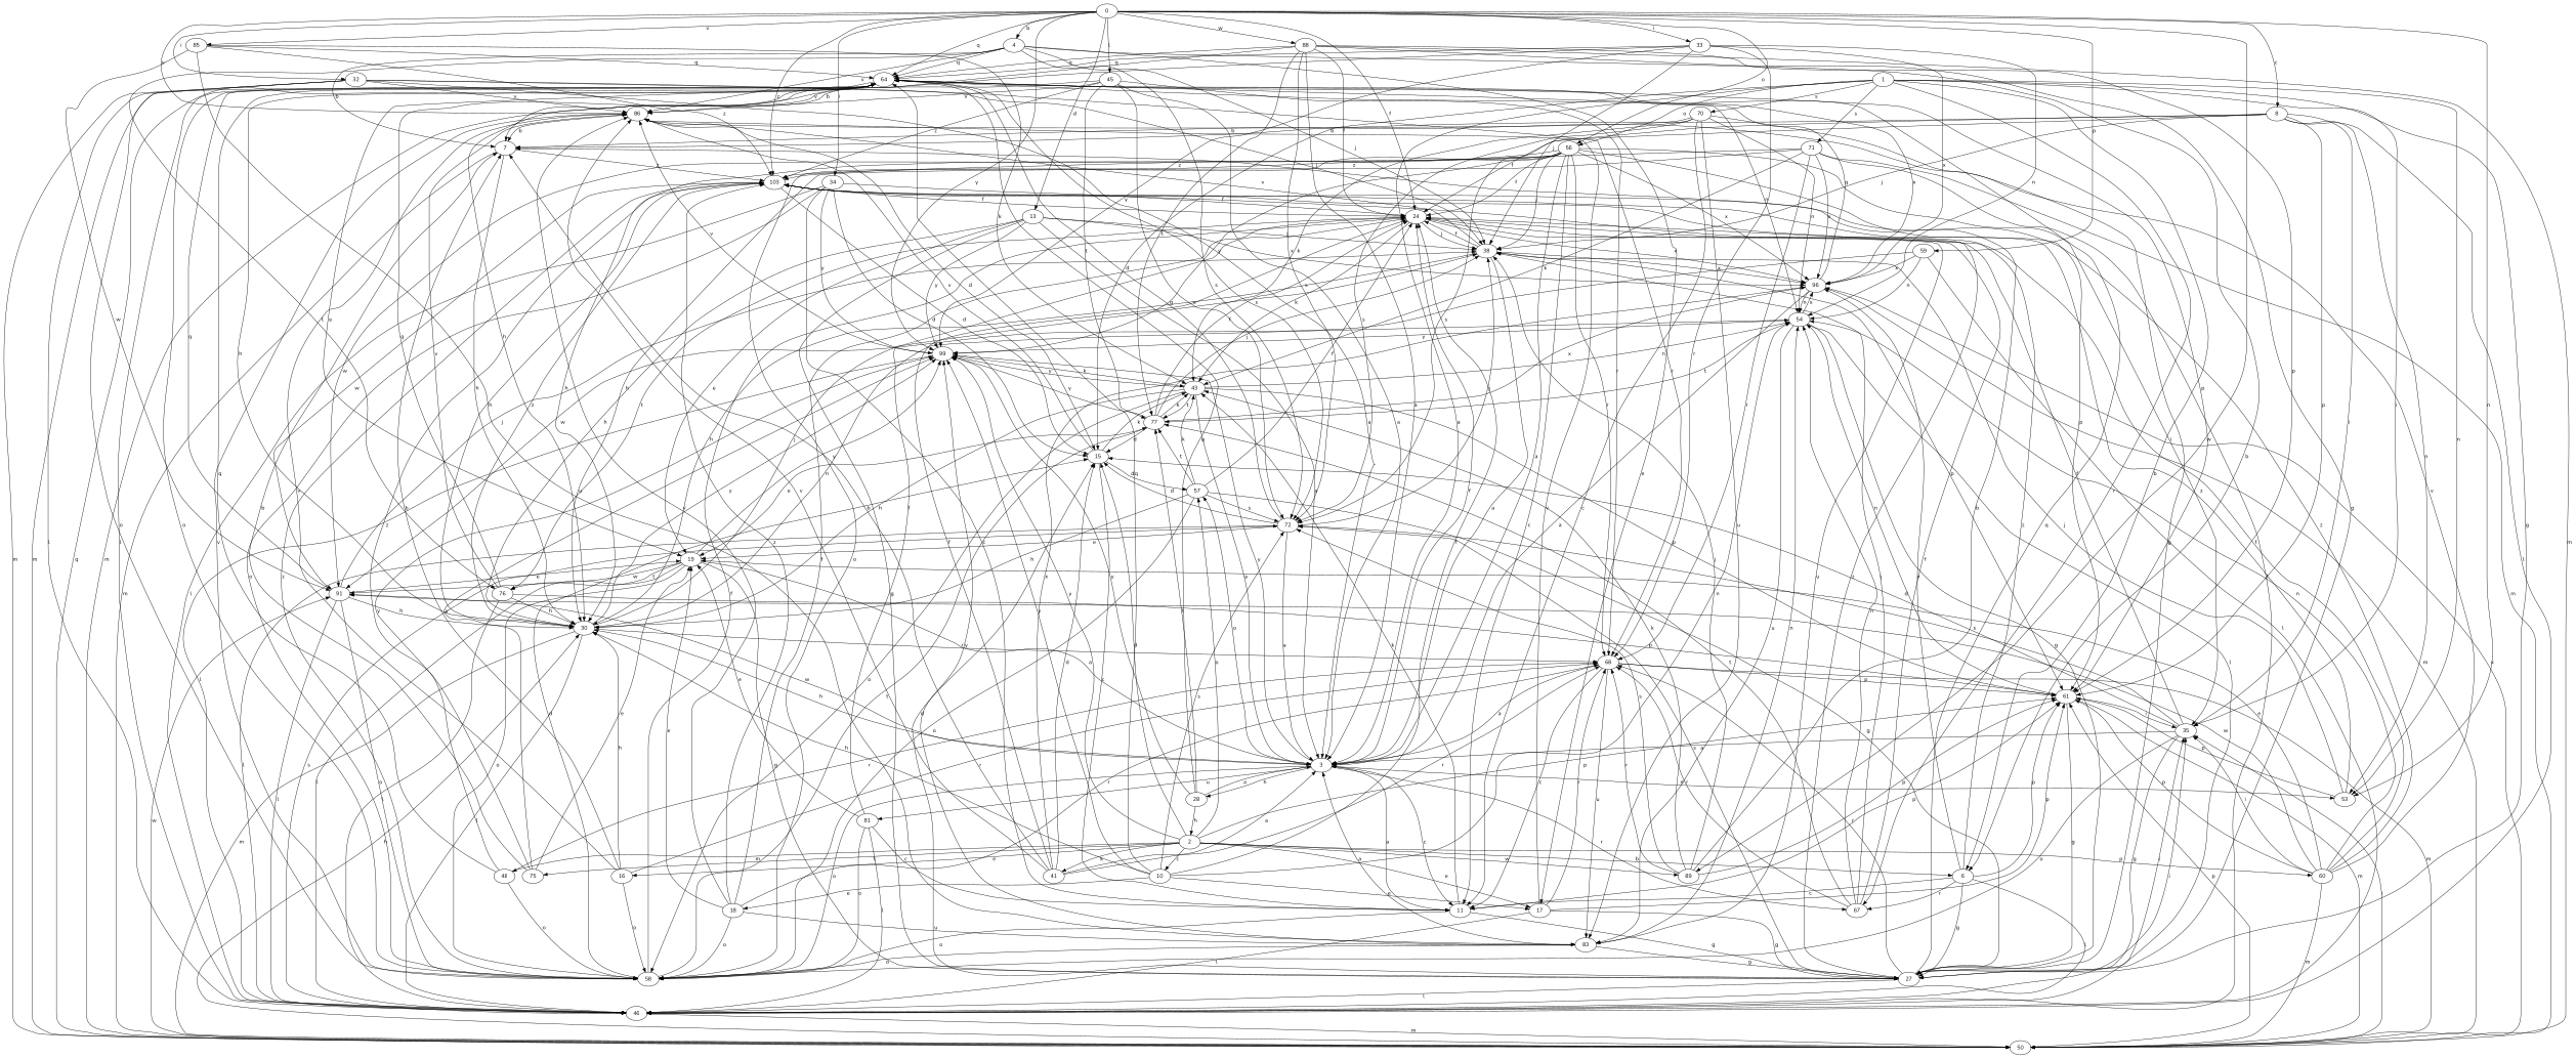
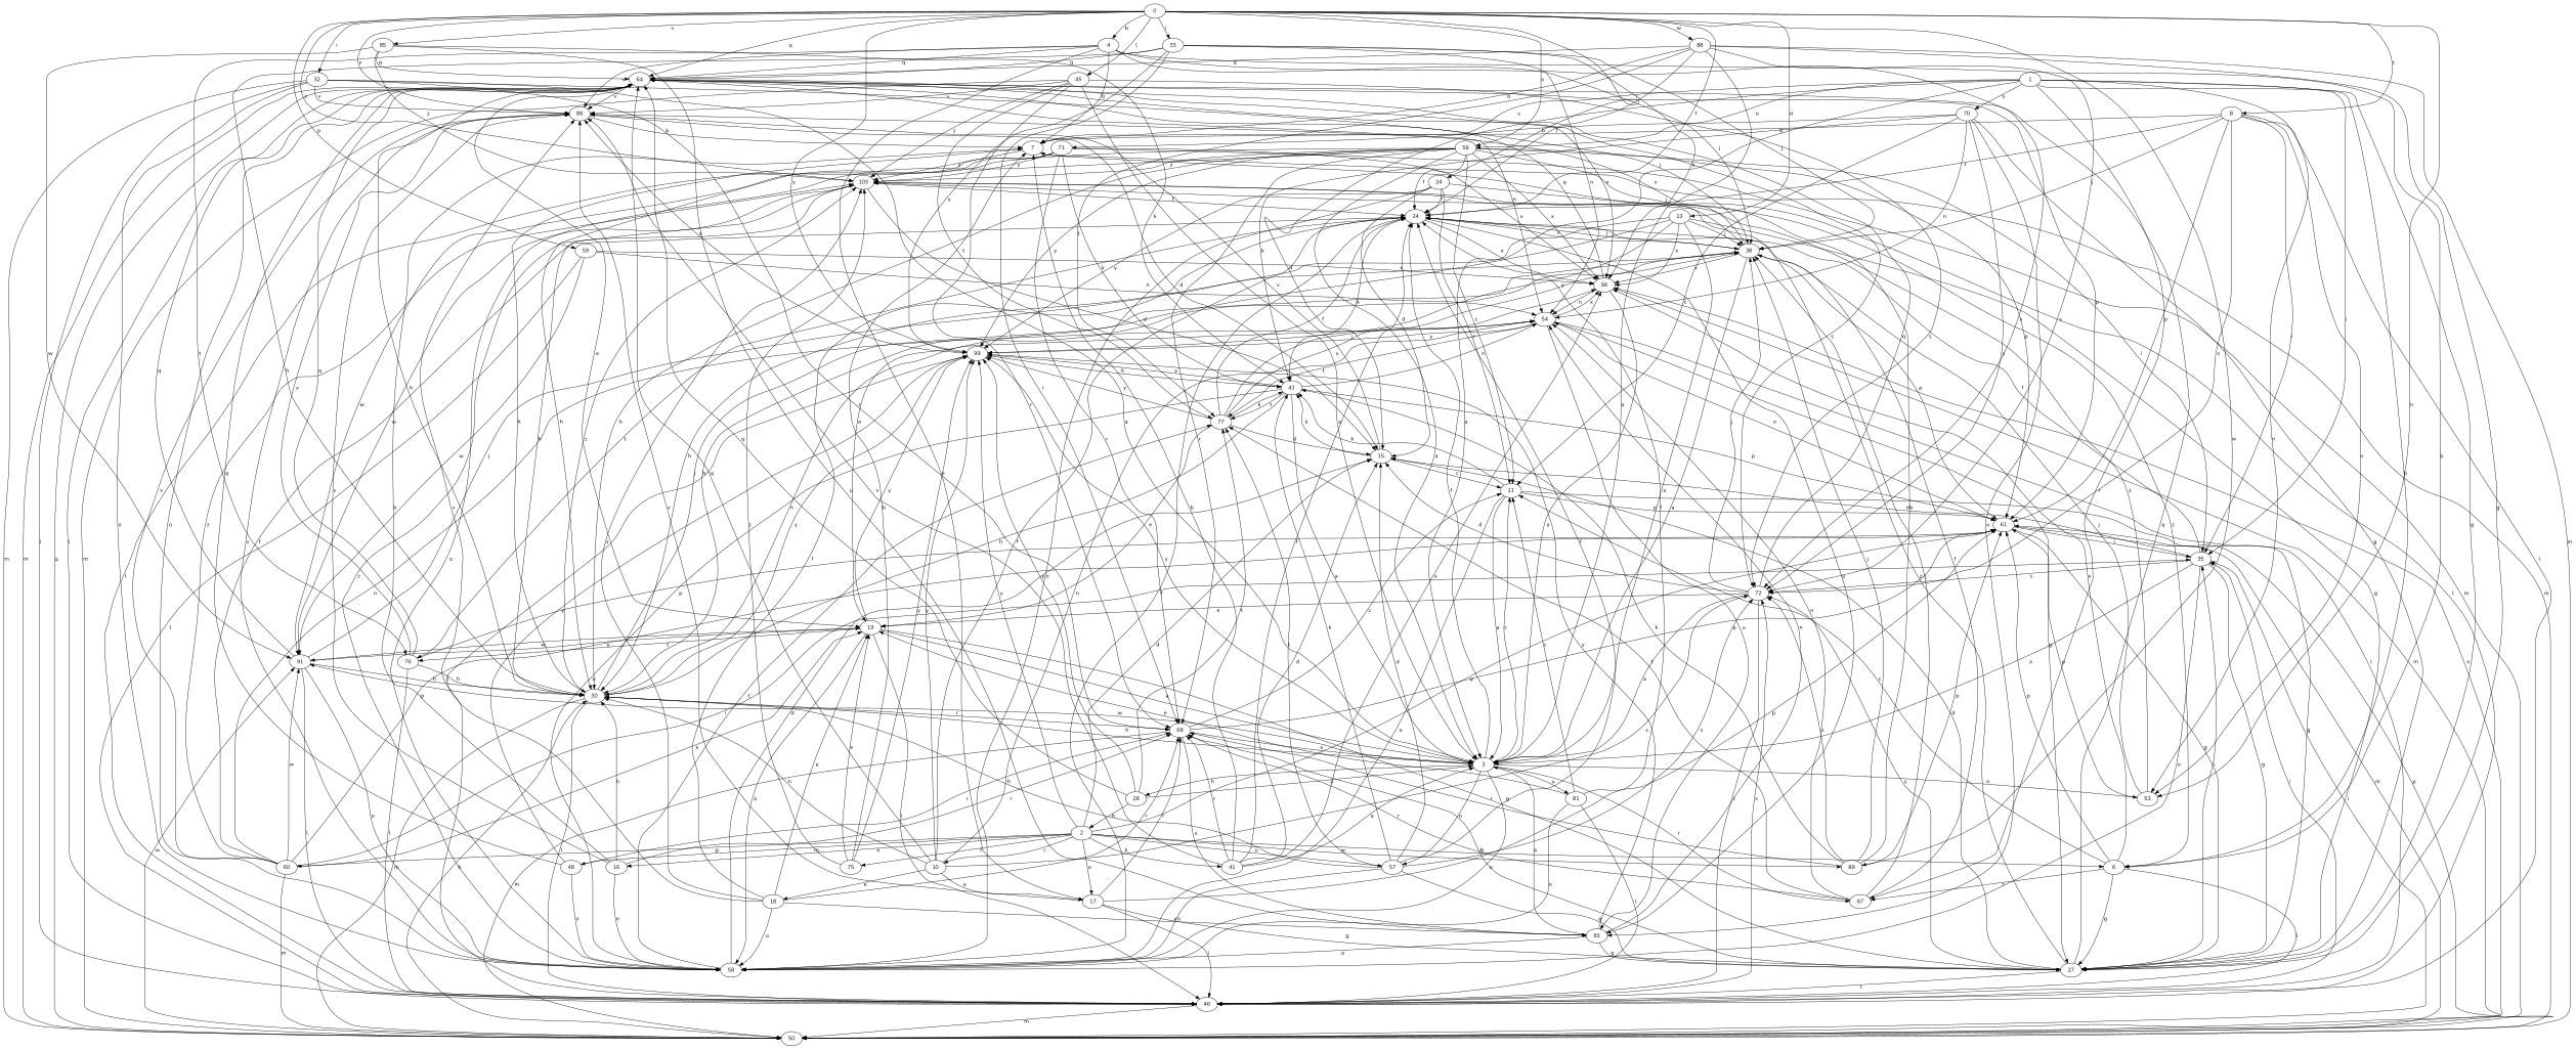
  strict digraph {
    fontname=Nunito
    node [fontname=Nunito]
    edge [fontname=Nunito]
    0
    4
    8
    13
    24
    32
    33
    34
    45
    53
    56
    59
    n13 [label=64]
    85
    86
    88
    89
    99
    103
    6
    17
    7
    38
    72
    76
    35
    61
    46
    3
    27
    30
    96
    19
    43
    83
    58
    50
    68
    54
    15
    11
    77
    91
    1
    67
    70
    71
    28
    57
    81
    2
    10
    16
    41
    48
    60
    75
    18
    0 -> 4 [label=b]
    0 -> 8 [label=c]
    0 -> 13 [label=d]
    0 -> 24 [label=f]
    0 -> 32 [label=i]
    0 -> 33 [label=i]
    0 -> 34 [label=i]
    0 -> 45 [label=l]
    0 -> 53 [label=n]
    0 -> 56 [label=o]
    0 -> 59 [label=p]
    0 -> n13 [label=q]
    0 -> 85 [label=v]
    0 -> 86 [label=v]
    0 -> 88 [label=w]
    0 -> 89 [label=w]
    0 -> 99 [label=y]
    0 -> 103 [label=z]
    4 -> n13 [label=q]
    4 -> 86 [label=v]
    4 -> 6 [label=b]
    4 -> 17 [label=e]
    4 -> 7 [label=b]
    4 -> 38 [label=j]
    4 -> 72 [label=s]
    4 -> 76 [label=t]
    8 -> 24 [label=f]
    8 -> 53 [label=n]
    8 -> 7 [label=b]
    8 -> 38 [label=j]
    8 -> 72 [label=s]
    8 -> 35 [label=i]
    8 -> 61 [label=p]
    8 -> 46 [label=l]
    13 -> 99 [label=y]
    13 -> 38 [label=j]
    13 -> 3 [label=a]
    13 -> 27 [label=g]
    13 -> 30 [label=h]
    13 -> 96 [label=x]
    13 -> 19 [label=e]
    24 -> 38 [label=j]
    24 -> 76 [label=t]
    24 -> 96 [label=x]
    24 -> 43 [label=k]
    24 -> 83 [label=u]
    32 -> 86 [label=v]
    32 -> 38 [label=j]
    32 -> 46 [label=l]
    32 -> 3 [label=a]
    32 -> 58 [label=o]
    32 -> 50 [label=m]
    32 -> 68 [label=r]
    33 -> n13 [label=q]
    33 -> 99 [label=y]
    33 -> 38 [label=j]
    33 -> 30 [label=h]
    33 -> 96 [label=x]
    33 -> 68 [label=r]
    33 -> 54 [label=n]
    34 -> 24 [label=f]
    34 -> 99 [label=y]
    34 -> 46 [label=l]
    34 -> 58 [label=o]
    34 -> 15 [label=d]
    34 -> 11 [label=c]
    45 -> 86 [label=v]
    45 -> 103 [label=z]
    45 -> 72 [label=s]
    45 -> 3 [label=a]
    45 -> 50 [label=m]
    45 -> 68 [label=r]
    45 -> 77 [label=t]
    53 -> 103 [label=z]
    53 -> 38 [label=j]
    53 -> 61 [label=p]
    56 -> 24 [label=f]
    56 -> 99 [label=y]
    56 -> 103 [label=z]
    56 -> 38 [label=j]
    56 -> 35 [label=i]
    56 -> 61 [label=p]
    56 -> 3 [label=a]
    56 -> 30 [label=h]
    56 -> 96 [label=x]
    56 -> 58 [label=o]
    56 -> 68 [label=r]
    56 -> 11 [label=c]
    56 -> 91 [label=w]
    59 -> 46 [label=l]
    59 -> 96 [label=x]
    59 -> 54 [label=n]
    59 -> 91 [label=w]
    n13 -> 86 [label=v]
    n13 -> 72 [label=s]
    n13 -> 61 [label=p]
    n13 -> 46 [label=l]
    n13 -> 30 [label=h]
    n13 -> 96 [label=x]
    n13 -> 19 [label=e]
    n13 -> 58 [label=o]
    n13 -> 50 [label=m]
    n13 -> 54 [label=n]
    85 -> n13 [label=q]
    85 -> 103 [label=z]
    85 -> 43 [label=k]
    85 -> 83 [label=u]
    85 -> 91 [label=w]
    86 -> 7 [label=b]
    86 -> 15 [label=d]
    88 -> 24 [label=f]
    88 -> n13 [label=q]
    88 -> 7 [label=b]
    88 -> 72 [label=s]
-   88 -> 61 [label=p]
    88 -> 3 [label=a]
    88 -> 27 [label=g]
    88 -> 50 [label=m]
    88 -> 77 [label=t]
    89 -> 7 [label=b]
    89 -> 38 [label=j]
    89 -> 72 [label=s]
    89 -> 61 [label=p]
    89 -> 43 [label=k]
    89 -> 68 [label=r]
    99 -> 86 [label=v]
    99 -> 46 [label=l]
    99 -> 43 [label=k]
    103 -> 24 [label=f]
    103 -> 30 [label=h]
    103 -> 15 [label=d]
    103 -> 91 [label=w]
    6 -> 103 [label=z]
    6 -> 61 [label=p]
    6 -> 46 [label=l]
    6 -> 27 [label=g]
    6 -> 96 [label=x]
    6 -> 11 [label=c]
    6 -> 67 [label=r]
    17 -> 86 [label=v]
    17 -> 61 [label=p]
    17 -> 46 [label=l]
    17 -> 27 [label=g]
    17 -> 68 [label=r]
    7 -> 103 [label=z]
    7 -> 30 [label=h]
    7 -> 50 [label=m]
    38 -> 24 [label=f]
    38 -> 86 [label=v]
    38 -> 61 [label=p]
    38 -> 3 [label=a]
    38 -> 30 [label=h]
    38 -> 96 [label=x]
    72 -> n13 [label=q]
    72 -> 38 [label=j]
    72 -> 46 [label=l]
    72 -> 3 [label=a]
    72 -> 19 [label=e]
    72 -> 15 [label=d]
    76 -> n13 [label=q]
    76 -> 86 [label=v]
    76 -> 61 [label=p]
    76 -> 46 [label=l]
    76 -> 30 [label=h]
    35 -> 24 [label=f]
    35 -> 72 [label=s]
    35 -> 3 [label=a]
    35 -> 27 [label=g]
    35 -> 58 [label=o]
    35 -> 15 [label=d]
    61 -> 35 [label=i]
    61 -> 27 [label=g]
    61 -> 50 [label=m]
    61 -> 54 [label=n]
    46 -> 72 [label=s]
    46 -> 35 [label=i]
    46 -> 50 [label=m]
    3 -> 24 [label=f]
    3 -> 53 [label=n]
    3 -> 99 [label=y]
    3 -> 30 [label=h]
    3 -> 58 [label=o]
    3 -> 11 [label=c]
    3 -> 91 [label=w]
    3 -> 67 [label=r]
    3 -> 28 [label=h]
    3 -> 57 [label=o]
    3 -> 81 [label=u]
    27 -> n13 [label=q]
    27 -> 103 [label=z]
    27 -> 72 [label=s]
    27 -> 35 [label=i]
    27 -> 46 [label=l]
    27 -> 68 [label=r]
    27 -> 15 [label=d]
    30 -> 99 [label=y]
    30 -> 103 [label=z]
    30 -> 38 [label=j]
    30 -> 46 [label=l]
    30 -> 50 [label=m]
    30 -> 68 [label=r]
    30 -> 54 [label=n]
    96 -> n13 [label=q]
    96 -> 3 [label=a]
    96 -> 50 [label=m]
    96 -> 54 [label=n]
    19 -> 99 [label=y]
    19 -> 76 [label=t]
    19 -> 46 [label=l]
    19 -> 3 [label=a]
    19 -> 27 [label=g]
    19 -> 58 [label=o]
    19 -> 91 [label=w]
    43 -> 99 [label=y]
    43 -> 61 [label=p]
    43 -> 3 [label=a]
    43 -> 30 [label=h]
    43 -> 58 [label=o]
    43 -> 54 [label=n]
    43 -> 77 [label=t]
    83 -> 99 [label=y]
    83 -> 3 [label=a]
    83 -> 27 [label=g]
    83 -> 58 [label=o]
    83 -> 54 [label=n]
    58 -> 24 [label=f]
    58 -> 86 [label=v]
    58 -> 103 [label=z]
    58 -> 15 [label=d]
    58 -> 77 [label=t]
    50 -> n13 [label=q]
    50 -> 35 [label=i]
    50 -> 61 [label=p]
    50 -> 30 [label=h]
    50 -> 96 [label=x]
    50 -> 91 [label=w]
    68 -> 61 [label=p]
    68 -> 3 [label=a]
    68 -> 83 [label=u]
    68 -> 50 [label=m]
    68 -> 11 [label=c]
    54 -> 99 [label=y]
    54 -> 46 [label=l]
    54 -> 27 [label=g]
    54 -> 96 [label=x]
    54 -> 83 [label=u]
    54 -> 77 [label=t]
    15 -> 86 [label=v]
    15 -> 43 [label=k]
    15 -> 11 [label=c]
    11 -> 61 [label=p]
    11 -> 3 [label=a]
    11 -> 27 [label=g]
    11 -> 43 [label=k]
    11 -> 58 [label=o]
    77 -> 24 [label=f]
    77 -> 99 [label=y]
    77 -> 38 [label=j]
    77 -> 96 [label=x]
    77 -> 19 [label=e]
    77 -> 43 [label=k]
    77 -> 15 [label=d]
    91 -> n13 [label=q]
    91 -> 38 [label=j]
    91 -> 46 [label=l]
    91 -> 30 [label=h]
    91 -> 19 [label=e]
    91 -> 58 [label=o]
    1 -> 53 [label=n]
    1 -> 56 [label=o]
    1 -> 6 [label=b]
    1 -> 35 [label=i]
    1 -> 3 [label=a]
    1 -> 27 [label=g]
    1 -> 15 [label=d]
    1 -> 67 [label=r]
    1 -> 70 [label=s]
    1 -> 71 [label=s]
    67 -> 24 [label=f]
    67 -> 38 [label=j]
    67 -> 68 [label=r]
    67 -> 54 [label=n]
    67 -> 77 [label=t]
    70 -> 7 [label=b]
    70 -> 72 [label=s]
    70 -> 27 [label=g]
    70 -> 43 [label=k]
    70 -> 83 [label=u]
    70 -> 54 [label=n]
    70 -> 11 [label=c]
    71 -> 103 [label=z]
    71 -> 46 [label=l]
    71 -> 30 [label=h]
    71 -> 96 [label=x]
    71 -> 43 [label=k]
    71 -> 50 [label=m]
    71 -> 68 [label=r]
    28 -> n13 [label=q]
    28 -> 99 [label=y]
    28 -> 3 [label=a]
    28 -> 77 [label=t]
    28 -> 2 [label=h]
    57 -> 24 [label=f]
    57 -> 72 [label=s]
    57 -> 27 [label=g]
    57 -> 30 [label=h]
    57 -> 43 [label=k]
    57 -> 58 [label=o]
-   15 -> 57 [label=d]
+   57 -> 15 [label=d]
    57 -> 77 [label=t]
    81 -> 24 [label=f]
    81 -> 46 [label=l]
    81 -> 19 [label=e]
    81 -> 58 [label=o]
    81 -> 11 [label=c]
    2 -> 89 [label=w]
    2 -> 99 [label=y]
    2 -> 6 [label=b]
    2 -> 17 [label=e]
    2 -> 61 [label=p]
    2 -> 15 [label=d]
    2 -> 57 [label=o]
    2 -> 10 [label=c]
    2 -> 16 [label=e]
    2 -> 41 [label=k]
    2 -> 48 [label=m]
    2 -> 60 [label=p]
    2 -> 75 [label=t]
    10 -> 24 [label=f]
    10 -> n13 [label=q]
    10 -> 99 [label=y]
    10 -> 17 [label=e]
    10 -> 72 [label=s]
    10 -> 30 [label=h]
    10 -> 54 [label=n]
    10 -> 18 [label=e]
    16 -> 86 [label=v]
    16 -> 7 [label=b]
    16 -> 30 [label=h]
    16 -> 58 [label=o]
    16 -> 68 [label=r]
    41 -> 24 [label=f]
    41 -> 86 [label=v]
    41 -> 7 [label=b]
    41 -> 3 [label=a]
    41 -> 96 [label=x]
    41 -> 68 [label=r]
    41 -> 15 [label=d]
    48 -> n13 [label=q]
    48 -> 99 [label=y]
    48 -> 58 [label=o]
    48 -> 68 [label=r]
    60 -> 24 [label=f]
    60 -> 86 [label=v]
    60 -> 103 [label=z]
    60 -> 35 [label=i]
    60 -> 61 [label=p]
    60 -> 19 [label=e]
    60 -> 50 [label=m]
    60 -> 54 [label=n]
    60 -> 91 [label=w]
    75 -> 99 [label=y]
    75 -> 103 [label=z]
    75 -> 7 [label=b]
    75 -> 19 [label=e]
    18 -> 24 [label=f]
    18 -> 86 [label=v]
    18 -> 103 [label=z]
    18 -> 19 [label=e]
    18 -> 83 [label=u]
    18 -> 58 [label=o]
    18 -> 68 [label=r]
  }
